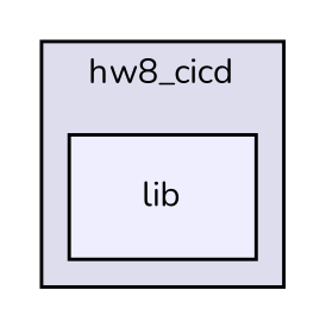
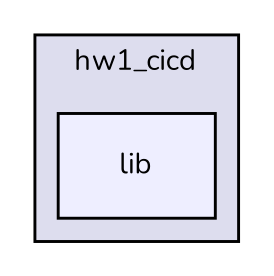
  digraph {
    compound=true
    rankdir=LR
    fontname=Nunito
    n1 [fillcolor="#eeeeff" fontname=Nunito fontsize=10 label=lib pencolor=black shape=box style=filled]
    subgraph cluster_1 {
      bgcolor="#ddddee"
      fontsize=10
-     label=hw8_cicd
+     label=hw1_cicd
      pencolor=black
      n1
    }
  }
